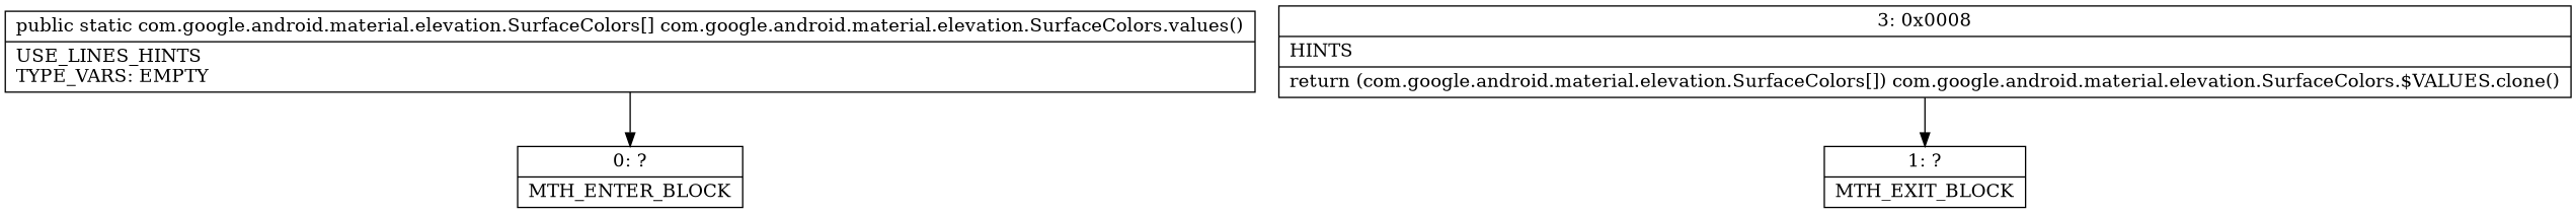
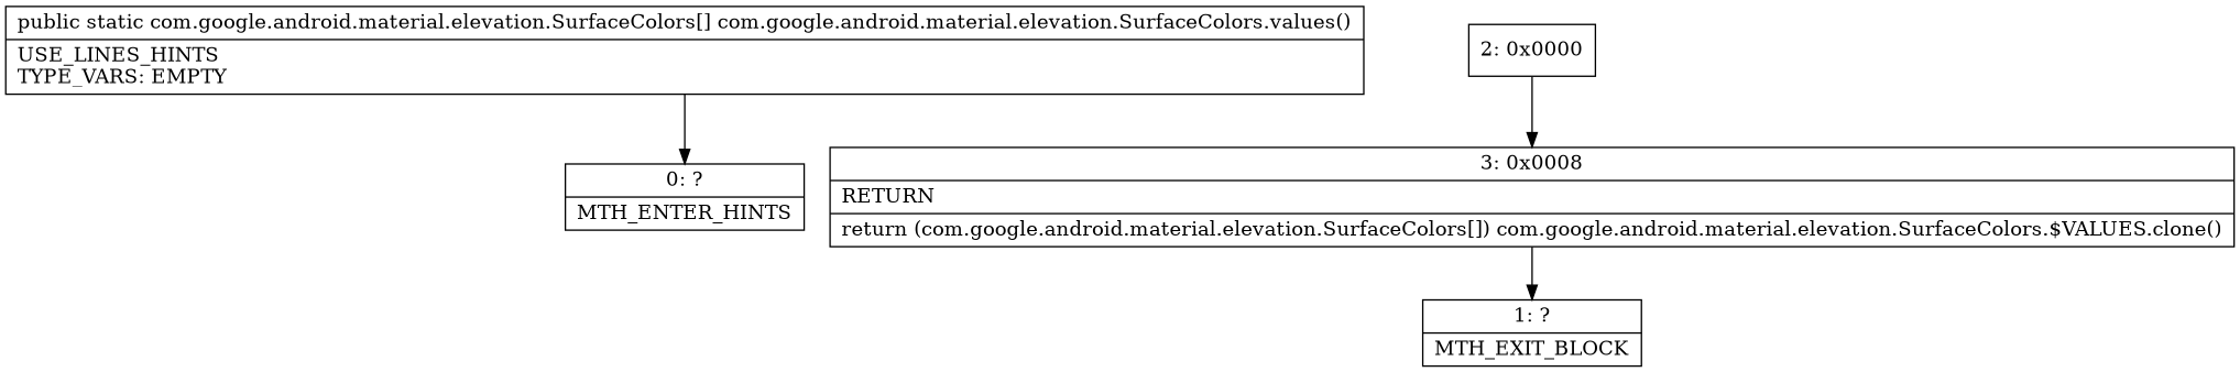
  digraph {
    node [shape=record]
-   n1 [label="{0\:\ ?|MTH_ENTER_BLOCK\l}"]
-   n3 [label="{3\:\ 0x0008|HINTS\l|return (com.google.android.material.elevation.SurfaceColors[]) com.google.android.material.elevation.SurfaceColors.$VALUES.clone()\l}"]
+   n1 [label="{0\:\ ?|MTH_ENTER_HINTS\l}"]
+   n2 [label="{2\:\ 0x0000}"]
+   n3 [label="{3\:\ 0x0008|RETURN\l|return (com.google.android.material.elevation.SurfaceColors[]) com.google.android.material.elevation.SurfaceColors.$VALUES.clone()\l}"]
    n4 [label="{1\:\ ?|MTH_EXIT_BLOCK\l}"]
    n5 [label="{public static com.google.android.material.elevation.SurfaceColors[] com.google.android.material.elevation.SurfaceColors.values()  | USE_LINES_HINTS\lTYPE_VARS: EMPTY\l}"]
+   n2 -> n3
    n3 -> n4
    n5 -> n1
  }
